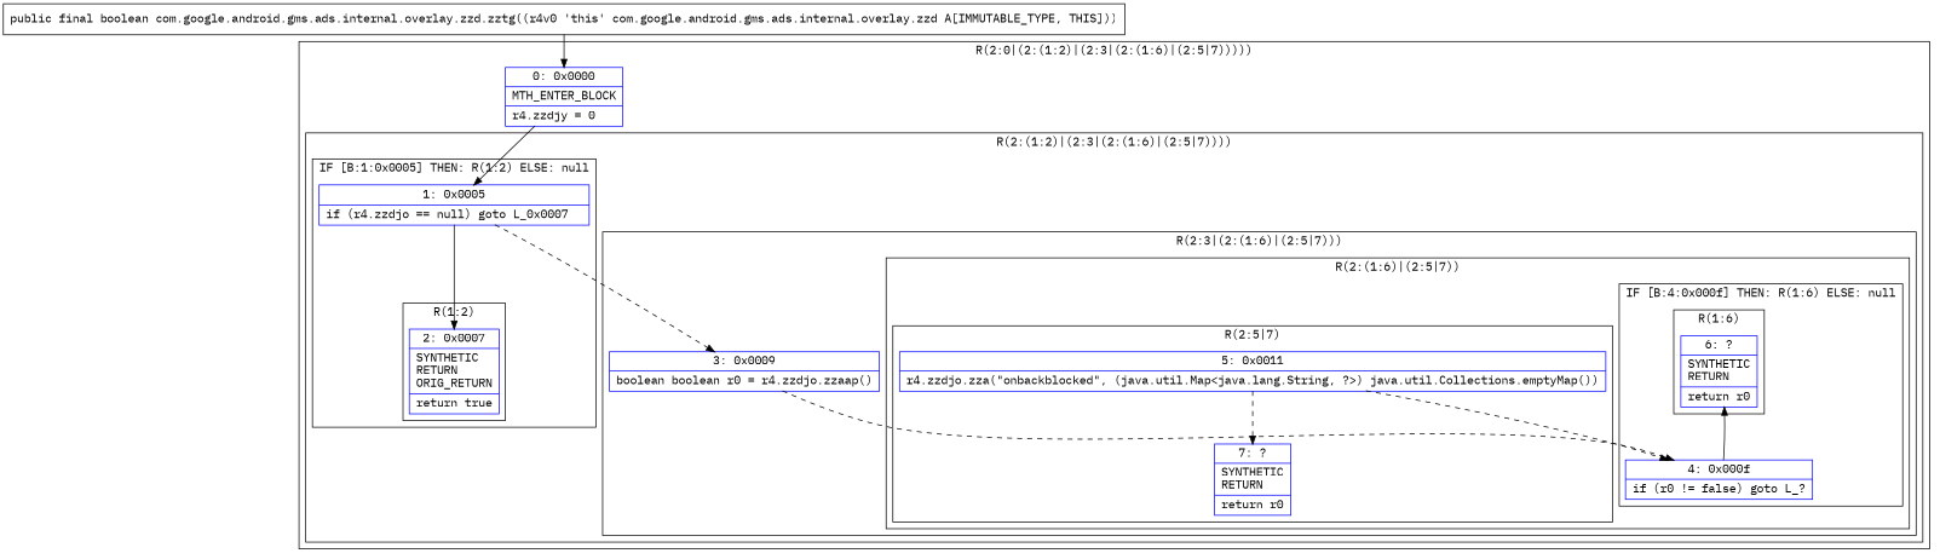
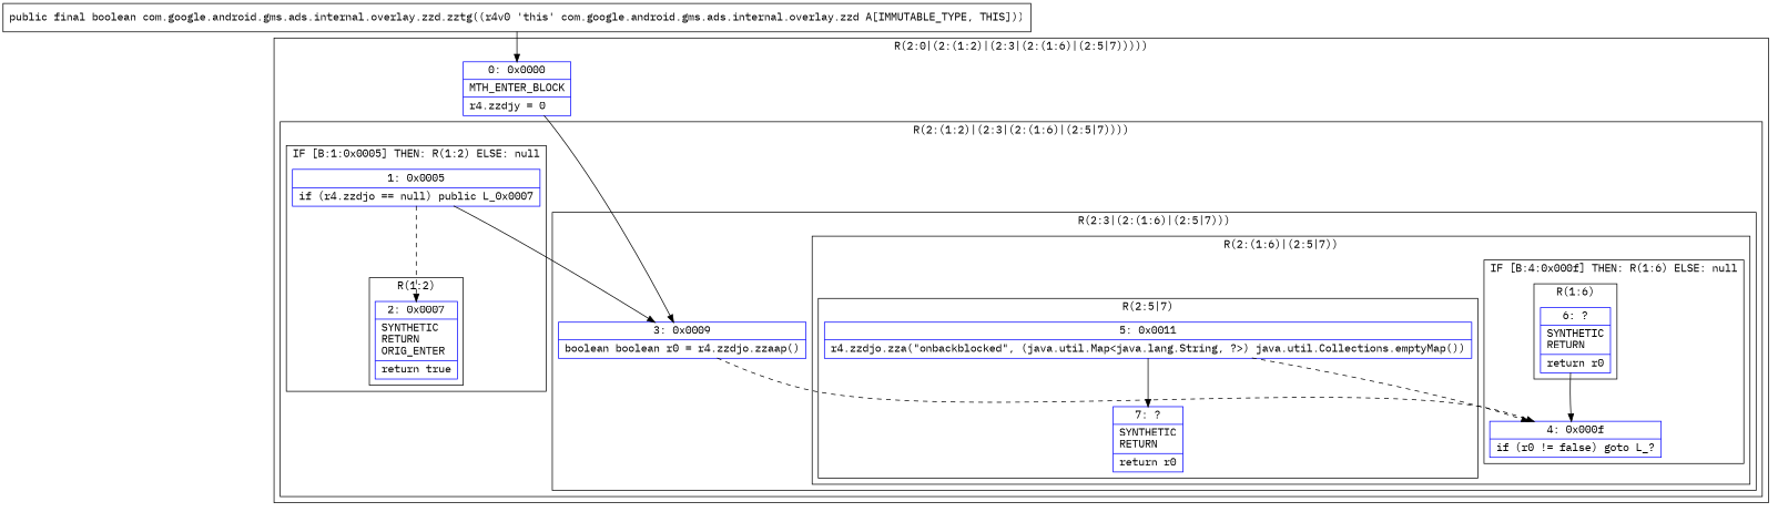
  digraph {
    fontname="IBM Plex Mono"
    node [color=blue fontname="IBM Plex Mono" shape=record]
    edge [fontname="IBM Plex Mono"]
-   n1 [label="{2\:\ 0x0007|SYNTHETIC\lRETURN\lORIG_RETURN\l|return true\l}"]
-   n2 [label="{1\:\ 0x0005|if (r4.zzdjo == null) goto L_0x0007\l}"]
+   n1 [label="{2\:\ 0x0007|SYNTHETIC\lRETURN\lORIG_ENTER\l|return true\l}"]
+   n2 [label="{1\:\ 0x0005|if (r4.zzdjo == null) public L_0x0007\l}"]
    n3 [label="{6\:\ ?|SYNTHETIC\lRETURN\l|return r0\l}"]
    n4 [label="{4\:\ 0x000f|if (r0 != false) goto L_?\l}"]
    n5 [label="{5\:\ 0x0011|r4.zzdjo.zza(\"onbackblocked\", (java.util.Map\<java.lang.String, ?\>) java.util.Collections.emptyMap())\l}"]
    n6 [label="{7\:\ ?|SYNTHETIC\lRETURN\l|return r0\l}"]
    n7 [label="{3\:\ 0x0009|boolean boolean r0 = r4.zzdjo.zzaap()\l}"]
    n8 [label="{0\:\ 0x0000|MTH_ENTER_BLOCK\l|r4.zzdjy = 0\l}"]
    n9 [label="{public final boolean com.google.android.gms.ads.internal.overlay.zzd.zztg((r4v0 'this' com.google.android.gms.ads.internal.overlay.zzd A[IMMUTABLE_TYPE, THIS])) }" color=""]
    subgraph cluster_1 {
      label="R(2:0|(2:(1:2)|(2:3|(2:(1:6)|(2:5|7)))))"
      n8
      subgraph cluster_2 {
        label="R(2:(1:2)|(2:3|(2:(1:6)|(2:5|7))))"
        subgraph cluster_3 {
          label="IF [B:1:0x0005] THEN: R(1:2) ELSE: null"
          n2
          subgraph cluster_4 {
            label="R(1:2)"
            n1
          }
        }
        subgraph cluster_5 {
          label="R(2:3|(2:(1:6)|(2:5|7)))"
          n7
          subgraph cluster_6 {
            label="R(2:(1:6)|(2:5|7))"
            subgraph cluster_7 {
              label="IF [B:4:0x000f] THEN: R(1:6) ELSE: null"
              n4
              subgraph cluster_8 {
                label="R(1:6)"
                n3
              }
            }
            subgraph cluster_9 {
              label="R(2:5|7)"
              n5
              n6
            }
          }
        }
      }
    }
-   n2 -> n1
-   n2 -> n7 [style=dashed]
-   n4 -> n3
+   n2 -> n1 [style=dashed]
+   n2 -> n7 [style=solid]
+   n3 -> n4
    n5 -> n4 [style=dashed]
-   n5 -> n6 [style=dashed]
+   n5 -> n6
    n7 -> n4 [style=dashed]
-   n8 -> n2
+   n8 -> n7
    n9 -> n8
  }
